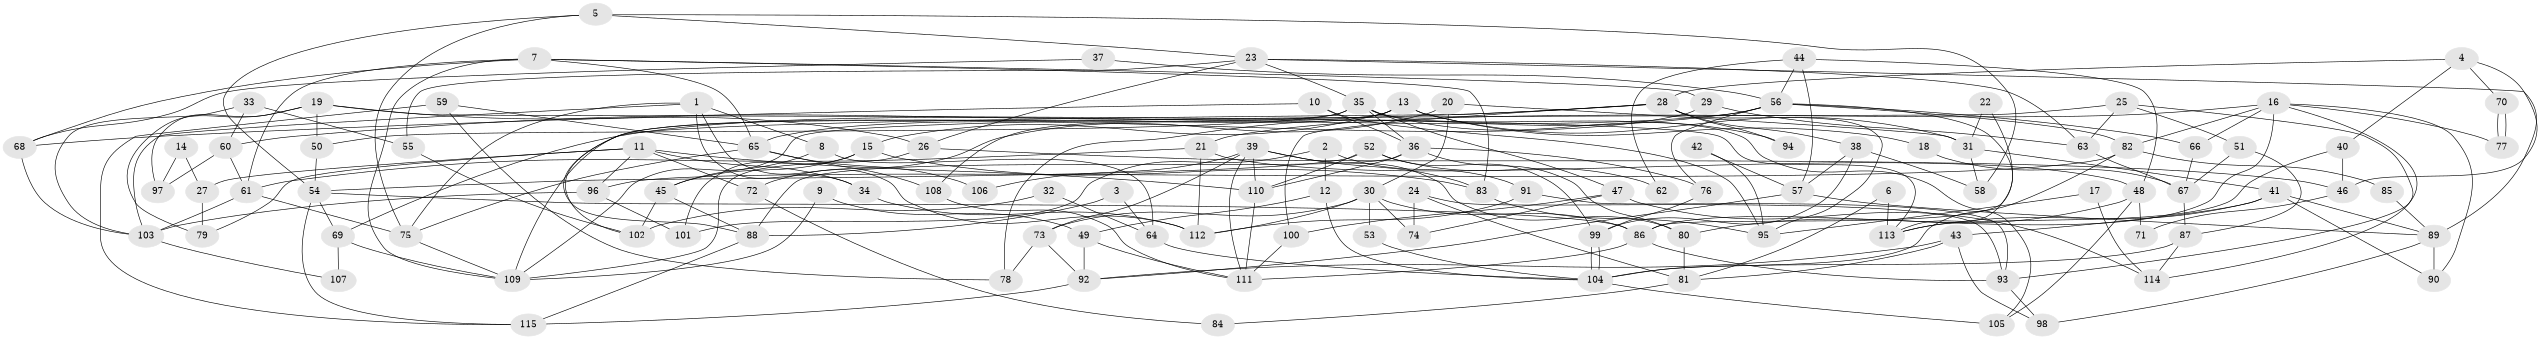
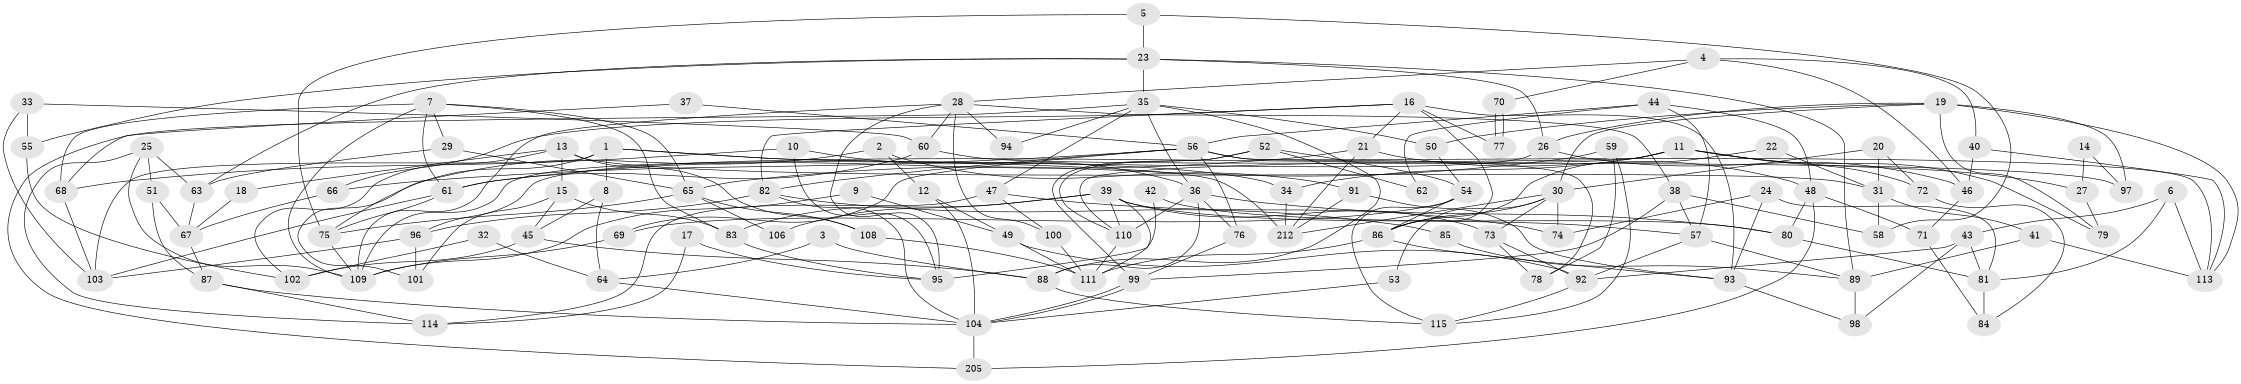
  graph {
    node [color=gray90 style=filled]
    1
    8
    34
    75
    103
-   112
+   112 [label=212]
    64
    45
    109
-   107
    2
    12
    91
    101
    49
    104
    93
    3
    88
    115
    4
    28
    40
    46
    70
    95
    38
    60
    94
    100
    113
    71
    77
    5
    23
    54
    58
    26
    35
    55
    63
    89
    86
    69
    6
    43
    81
    92
    98
    84
    7
    29
    61
    65
    68
    83
    108
    106
    102
    9
    111
    10
    36
    110
    76
    80
    11
    27
    72
    79
    96
-   105
+   105 [label=205]
    13
    15
    18
    31
    67
    41
    14
    97
    16
    21
    66
    82
-   90
    48
    85
    17
    114
    87
    19
    30
    50
    74
    53
    73
    20
    22
    47
    24
    25
    51
    57
    99
    78
    32
    33
    37
    56
    39
    42
    44
    62
    52
    59
    1 -- 8
    1 -- 34
    1 -- 75
    1 -- 103
    1 -- 112
    8 -- 64
    8 -- 45
    34 -- 112
    75 -- 109
-   103 -- 107
    64 -- 104
    45 -- 88
    45 -- 102
    2 -- 12
    2 -- 91
    2 -- 101
    12 -- 49
    12 -- 104
    91 -- 112
    91 -- 93
    49 -- 92
    49 -- 111
    104 -- 105
    93 -- 98
    3 -- 64
    3 -- 88
    88 -- 115
    4 -- 28
    4 -- 40
    4 -- 46
    4 -- 70
    28 -- 109
    28 -- 95
    28 -- 38
    28 -- 60
    28 -- 94
    28 -- 100
    40 -- 46
    40 -- 113
    46 -- 71
    70 -- 77
    70 -- 77
    38 -- 58
    38 -- 57
    38 -- 99
    60 -- 61
    60 -- 97
    100 -- 111
+   71 -- 84
    5 -- 75
    5 -- 23
-   5 -- 54
    5 -- 58
    23 -- 26
    23 -- 35
    23 -- 55
    23 -- 63
    23 -- 89
    54 -- 115
    54 -- 86
    54 -- 69
    26 -- 109
    26 -- 46
    35 -- 88
    35 -- 94
    35 -- 36
    35 -- 105
    35 -- 50
    35 -- 47
    55 -- 102
    63 -- 67
    89 -- 98
-   89 -- 90
    86 -- 93
    86 -- 111
    69 -- 109
-   69 -- 107
    6 -- 113
-   41 -- 43
+   6 -- 43
    6 -- 81
    43 -- 81
    43 -- 92
    43 -- 98
    81 -- 84
    92 -- 115
    7 -- 109
    7 -- 29
    7 -- 61
    7 -- 65
    7 -- 68
    7 -- 83
    29 -- 63
    29 -- 65
    61 -- 75
    61 -- 103
    65 -- 75
    65 -- 108
    65 -- 106
    68 -- 103
    83 -- 95
    108 -- 111
    9 -- 109
    9 -- 49
    10 -- 95
    10 -- 68
    10 -- 36
    36 -- 88
    36 -- 110
    36 -- 76
    36 -- 80
    110 -- 111
    76 -- 99
    80 -- 81
    11 -- 34
    11 -- 110
    11 -- 27
    11 -- 72
    11 -- 79
    11 -- 96
    27 -- 79
    72 -- 84
    96 -- 103
    96 -- 101
    13 -- 108
    13 -- 102
    13 -- 15
    13 -- 18
    13 -- 31
    15 -- 45
    15 -- 101
    15 -- 83
    18 -- 67
    31 -- 58
    31 -- 41
    67 -- 87
    41 -- 113
    41 -- 89
-   41 -- 90
    14 -- 27
    14 -- 97
    16 -- 93
    16 -- 77
    16 -- 86
    16 -- 21
    16 -- 66
    16 -- 82
-   16 -- 90
    21 -- 112
    21 -- 61
    21 -- 48
    66 -- 67
    82 -- 104
    82 -- 96
    82 -- 85
    48 -- 71
    48 -- 80
    48 -- 105
    85 -- 89
    17 -- 95
    17 -- 114
    87 -- 104
    87 -- 114
    19 -- 113
    19 -- 26
    19 -- 79
    19 -- 97
+   19 -- 30
    19 -- 50
    30 -- 112
    30 -- 86
    30 -- 74
    30 -- 53
    30 -- 73
    50 -- 54
    53 -- 104
    73 -- 92
    73 -- 78
    20 -- 72
    20 -- 31
    20 -- 30
    22 -- 86
    22 -- 31
    47 -- 100
    47 -- 114
    47 -- 74
    24 -- 93
    24 -- 81
    24 -- 74
    25 -- 109
    25 -- 63
    25 -- 114
    25 -- 51
    51 -- 67
    51 -- 87
    57 -- 89
    57 -- 92
    99 -- 104
    99 -- 104
    32 -- 64
    32 -- 102
    33 -- 103
    33 -- 60
    33 -- 55
    37 -- 68
    37 -- 56
    56 -- 113
    56 -- 69
    56 -- 76
    56 -- 66
    56 -- 82
    56 -- 78
    39 -- 83
    39 -- 106
    39 -- 111
    39 -- 110
    39 -- 80
    39 -- 73
    42 -- 95
    42 -- 57
    44 -- 48
    44 -- 57
    44 -- 56
    44 -- 62
    52 -- 54
    52 -- 110
    52 -- 99
    52 -- 62
    59 -- 115
    59 -- 65
    59 -- 78
  }
